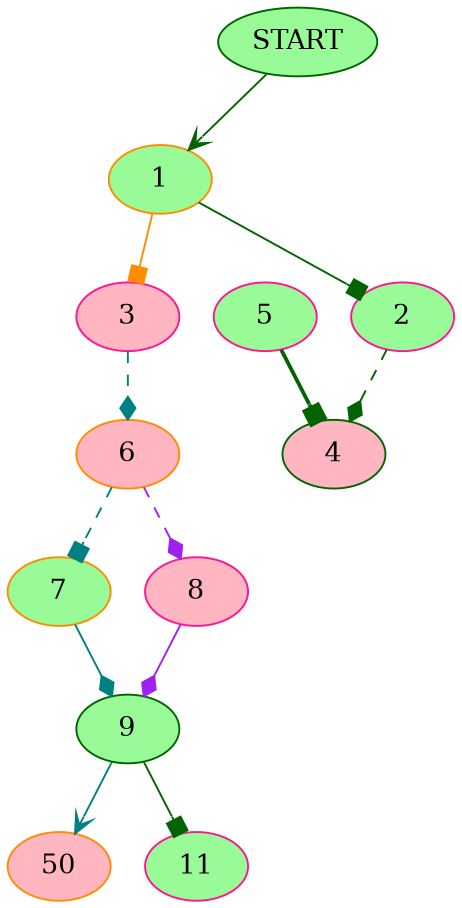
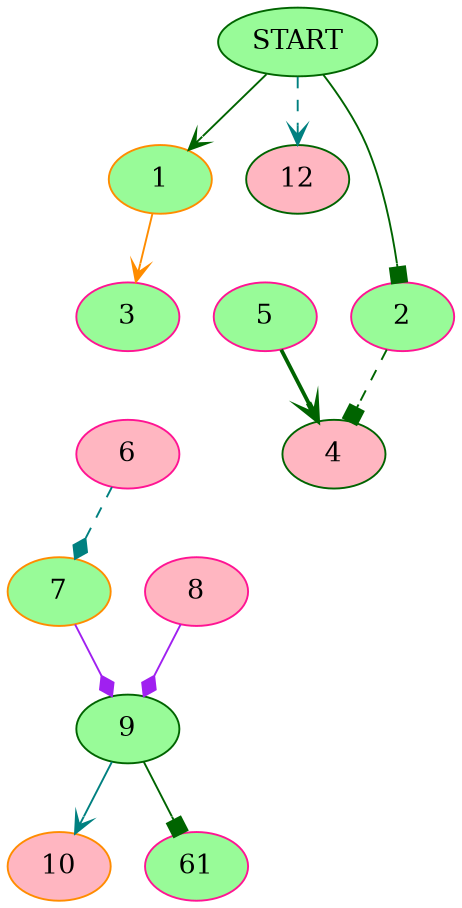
  digraph {
    node [color=deeppink fillcolor=palegreen style=filled]
    edge [arrowhead=diamond color=darkgreen style=solid]
    n1 [color=darkgreen label=START]
    1 [color=darkorange]
+   12 [color=darkgreen fillcolor=lightpink]
    2
-   3 [fillcolor=lightpink]
+   3
    4 [color=darkgreen fillcolor=lightpink]
-   6 [color=darkorange fillcolor=lightpink]
+   6 [fillcolor=lightpink]
    5
    7 [color=darkorange]
    8 [fillcolor=lightpink]
    9 [color=darkgreen]
-   10 [color=darkorange fillcolor=lightpink label=50]
-   11
+   10 [color=darkorange fillcolor=lightpink]
+   11 [label=61]
    n1 -> 1 [arrowhead=vee]
-   1 -> 2 [arrowhead=box]
-   1 -> 3 [arrowhead=box color=darkorange]
-   2 -> 4 [style=dashed]
-   3 -> 6 [color=teal style=dashed]
-   6 -> 7 [arrowhead=box color=teal style=dashed]
-   6 -> 8 [color=purple style=dashed]
-   5 -> 4 [arrowhead=box style=bold]
-   7 -> 9 [color=teal]
+   n1 -> 12 [arrowhead=vee color=teal style=dashed]
+   n1 -> 2 [arrowhead=box]
+   1 -> 3 [arrowhead=vee color=darkorange]
+   2 -> 4 [arrowhead=box style=dashed]
+   6 -> 7 [color=teal style=dashed]
+   5 -> 4 [arrowhead=vee style=bold]
+   7 -> 9 [color=purple]
    8 -> 9 [color=purple]
    9 -> 10 [arrowhead=vee color=teal]
    9 -> 11 [arrowhead=box]
  }
